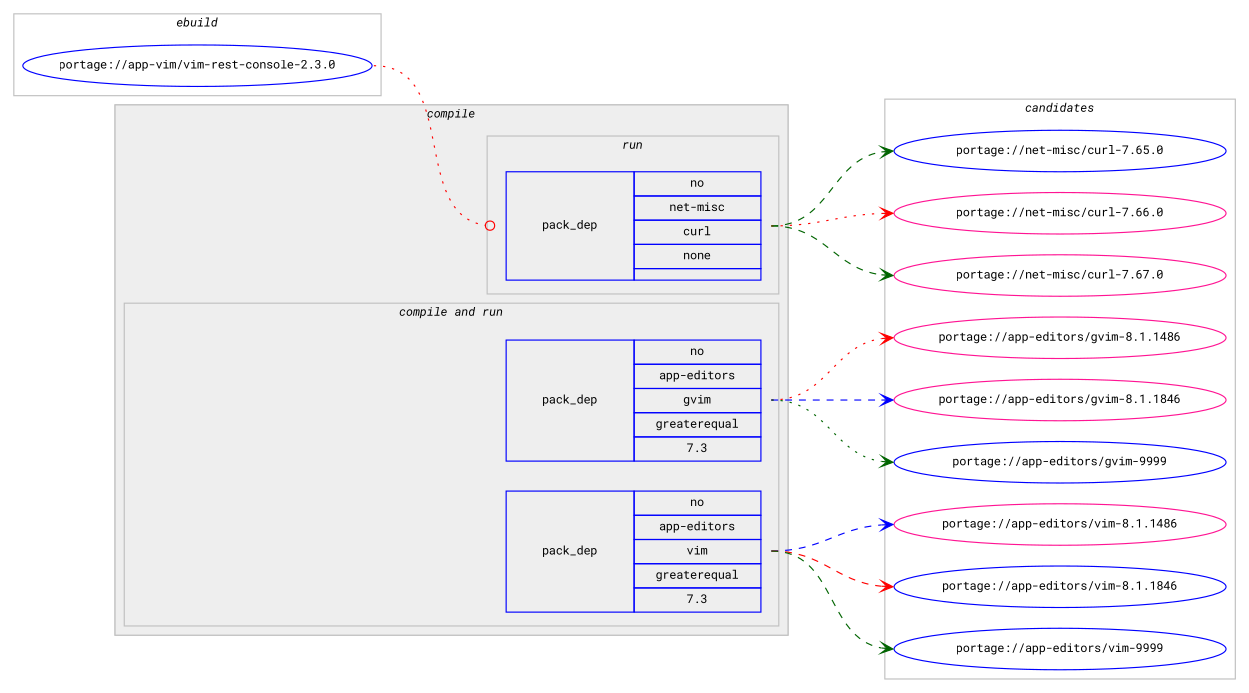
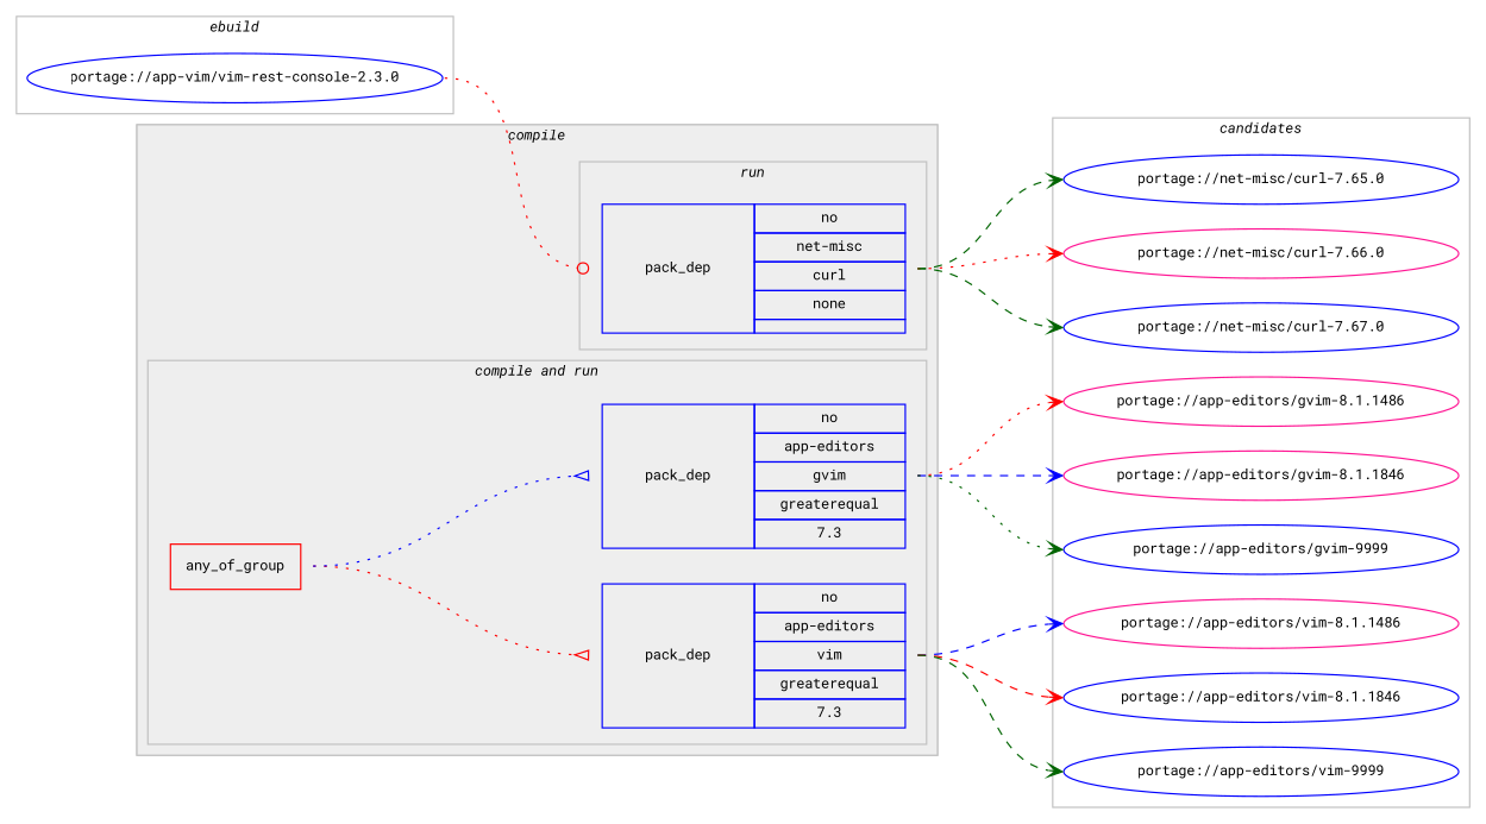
  digraph {
    compound=true
    concentrate=true
    fontname="Roboto Mono"
    fontsize=10
    newrank=true
    rankdir=LR
    ranksep=1.5
    node [color=blue fontname="Roboto Mono" fontsize=10]
    edge [arrowhead=vee color=red fontname="Roboto Mono" headport=w style=dotted tailport=e weight=100]
    n1 [label="portage://app-vim/vim-rest-console-2.3.0" width=4]
    n2 [label=<<TABLE BORDER="0" CELLBORDER="1" CELLSPACING="0" CELLPADDING="4" WIDTH="220"><TR><TD ROWSPAN="6" CELLPADDING="30">pack_dep</TD></TR><TR><TD WIDTH="110">no</TD></TR><TR><TD>app-editors</TD></TR><TR><TD>vim</TD></TR><TR><TD>greaterequal</TD></TR><TR><TD>7.3</TD></TR></TABLE>> shape=none]
    n3 [label=<<TABLE BORDER="0" CELLBORDER="1" CELLSPACING="0" CELLPADDING="4" WIDTH="220"><TR><TD ROWSPAN="6" CELLPADDING="30">pack_dep</TD></TR><TR><TD WIDTH="110">no</TD></TR><TR><TD>app-editors</TD></TR><TR><TD>gvim</TD></TR><TR><TD>greaterequal</TD></TR><TR><TD>7.3</TD></TR></TABLE>> shape=none]
+   n4 [color=red label=<<TABLE BORDER="0" CELLBORDER="1" CELLSPACING="0" CELLPADDING="4"><TR><TD CELLPADDING="10">any_of_group</TD></TR></TABLE>> shape=none]
    n5 [label=<<TABLE BORDER="0" CELLBORDER="1" CELLSPACING="0" CELLPADDING="4" WIDTH="220"><TR><TD ROWSPAN="6" CELLPADDING="30">pack_dep</TD></TR><TR><TD WIDTH="110">no</TD></TR><TR><TD>net-misc</TD></TR><TR><TD>curl</TD></TR><TR><TD>none</TD></TR><TR><TD></TD></TR></TABLE>> shape=none]
    n6 [color=deeppink label="portage://app-editors/vim-8.1.1486" width=4]
    n7 [label="portage://app-editors/vim-8.1.1846" width=4]
    n8 [label="portage://app-editors/vim-9999" width=4]
    n9 [color=deeppink label="portage://app-editors/gvim-8.1.1486" width=4]
    n10 [color=deeppink label="portage://app-editors/gvim-8.1.1846" width=4]
    n11 [label="portage://app-editors/gvim-9999" width=4]
    n12 [label="portage://net-misc/curl-7.65.0" width=4]
    n13 [color=deeppink label="portage://net-misc/curl-7.66.0" width=4]
-   n14 [color=deeppink label="portage://net-misc/curl-7.67.0" width=4]
+   n14 [label="portage://net-misc/curl-7.67.0" width=4]
    subgraph cluster_1 {
      color=gray
      label=<<i>ebuild</i>>
      rank=same
      n1
    }
    subgraph cluster_2 {
      color=gray
      label=<<i>dependencies</i>>
      subgraph cluster_3 {
        color=gray
        fillcolor="#eeeeee"
        label=<<i>compile</i>>
        style=filled
      }
      subgraph cluster_4 {
        color=gray
        fillcolor="#eeeeee"
        label=<<i>compile and run</i>>
        style=filled
        subgraph sub_5 {
          color=gray
          fillcolor="#eeeeee"
          label=<<i>compile and run</i>>
          style=filled
+         n4
          subgraph sub_6 {
            color=gray
            fillcolor="#eeeeee"
            label=<<i>compile and run</i>>
            style=filled
            n2
          }
          subgraph sub_7 {
            color=gray
            fillcolor="#eeeeee"
            label=<<i>compile and run</i>>
            style=filled
            n3
          }
        }
      }
      subgraph cluster_8 {
        color=gray
        fillcolor="#eeeeee"
        label=<<i>run</i>>
        style=filled
        subgraph sub_9 {
          color=gray
          fillcolor="#eeeeee"
          label=<<i>run</i>>
          style=filled
          n5
        }
      }
    }
    subgraph cluster_10 {
      color=gray
      label=<<i>candidates</i>>
      rank=same
      subgraph sub_11 {
        color=black
        label=<<i>candidates</i>>
        nodesep=1
        rank=same
        n6
        n7
        n8
      }
      subgraph sub_12 {
        color=black
        label=<<i>candidates</i>>
        nodesep=1
        rank=same
        n9
        n10
        n11
      }
      subgraph sub_13 {
        color=black
        label=<<i>candidates</i>>
        nodesep=1
        rank=same
        n12
        n13
        n14
      }
    }
    n1 -> n5 [arrowhead=odot weight=20]
    n2 -> n6 [color=blue style=dashed]
    n2 -> n7 [style=dashed]
    n2 -> n8 [color=darkgreen style=dashed]
    n3 -> n9
    n3 -> n10 [color=blue style=dashed]
    n3 -> n11 [color=darkgreen]
+   n4 -> n2 [arrowhead=oinv weight=20]
+   n4 -> n3 [arrowhead=oinv color=blue weight=20]
    n5 -> n12 [color=darkgreen style=dashed]
    n5 -> n13
    n5 -> n14 [color=darkgreen style=dashed]
  }
